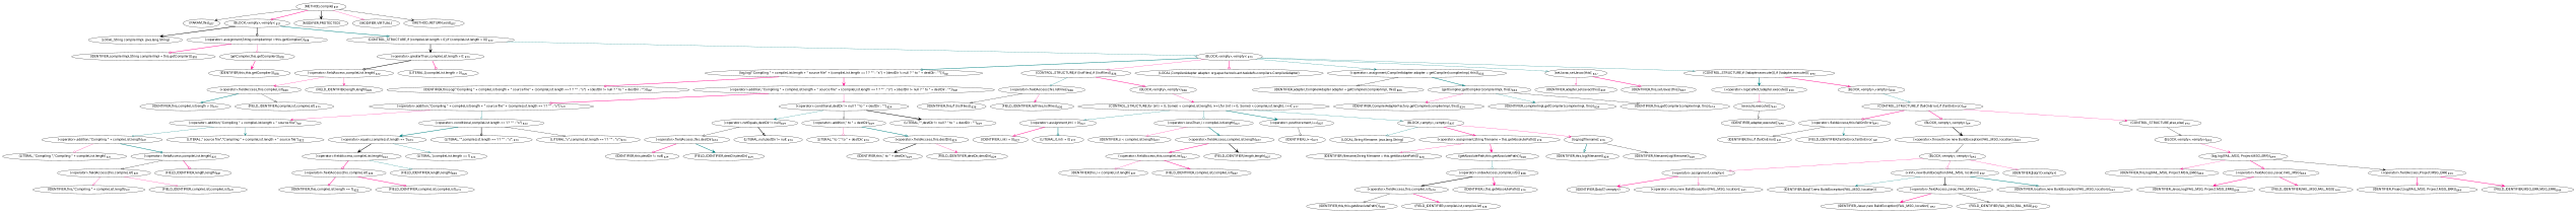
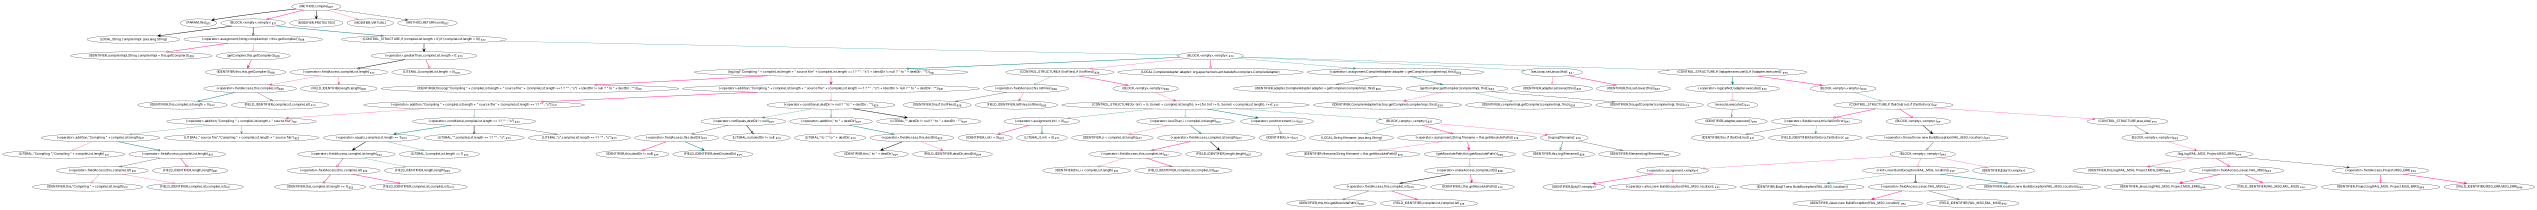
  digraph {
    fontname=Inter
    node [fontname=Inter]
    edge [arrowhead=odot color=deeppink fontname=Inter style=solid]
-   n1 [label=<(METHOD,compile)<SUB>817</SUB>>]
+   n1 [label=<(METHOD,compile)<SUB>827</SUB>>]
    n2 [label=<(PARAM,this)<SUB>817</SUB>>]
    n3 [label=<(BLOCK,&lt;empty&gt;,&lt;empty&gt;)<SUB>817</SUB>>]
    n4 [label=<(MODIFIER,PROTECTED)>]
    n5 [label=<(MODIFIER,VIRTUAL)>]
    n6 [label=<(METHOD_RETURN,void)<SUB>817</SUB>>]
    n7 [label=<(LOCAL,String compilerImpl: java.lang.String)>]
    n8 [label=<(&lt;operator&gt;.assignment,String compilerImpl = this.getCompiler())<SUB>818</SUB>>]
    n9 [label=<(CONTROL_STRUCTURE,if (compileList.length &gt; 0),if (compileList.length &gt; 0))<SUB>820</SUB>>]
    n10 [label=<(IDENTIFIER,compilerImpl,String compilerImpl = this.getCompiler())<SUB>818</SUB>>]
    n11 [label=<(getCompiler,this.getCompiler())<SUB>818</SUB>>]
    n12 [label=<(&lt;operator&gt;.greaterThan,compileList.length &gt; 0)<SUB>820</SUB>>]
    n13 [label=<(BLOCK,&lt;empty&gt;,&lt;empty&gt;)<SUB>820</SUB>>]
    n14 [label=<(IDENTIFIER,this,this.getCompiler())<SUB>818</SUB>>]
    n15 [label=<(&lt;operator&gt;.fieldAccess,compileList.length)<SUB>820</SUB>>]
    n16 [label=<(LITERAL,0,compileList.length &gt; 0)<SUB>820</SUB>>]
    n17 [label=<(log,log(&quot;Compiling &quot; + compileList.length + &quot; source file&quot; + (compileList.length == 1 ? &quot;&quot; : &quot;s&quot;) + (destDir != null ? &quot; to &quot; + destDir : &quot;&quot;)))<SUB>821</SUB>>]
    n18 [label=<(CONTROL_STRUCTURE,if (listFiles),if (listFiles))<SUB>826</SUB>>]
    n19 [label=<(LOCAL,CompilerAdapter adapter: org.apache.tools.ant.taskdefs.compilers.CompilerAdapter)>]
    n20 [label=<(&lt;operator&gt;.assignment,CompilerAdapter adapter = getCompiler(compilerImpl, this))<SUB>833</SUB>>]
    n21 [label=<(setJavac,setJavac(this))<SUB>837</SUB>>]
    n22 [label=<(CONTROL_STRUCTURE,if (!adapter.execute()),if (!adapter.execute()))<SUB>840</SUB>>]
    n23 [label=<(&lt;operator&gt;.fieldAccess,this.compileList)<SUB>820</SUB>>]
    n24 [label=<(FIELD_IDENTIFIER,length,length)<SUB>820</SUB>>]
    n25 [label=<(IDENTIFIER,this,compileList.length &gt; 0)<SUB>820</SUB>>]
    n26 [label=<(FIELD_IDENTIFIER,compileList,compileList)<SUB>820</SUB>>]
    n27 [label=<(IDENTIFIER,this,log(&quot;Compiling &quot; + compileList.length + &quot; source file&quot; + (compileList.length == 1 ? &quot;&quot; : &quot;s&quot;) + (destDir != null ? &quot; to &quot; + destDir : &quot;&quot;)))<SUB>821</SUB>>]
    n28 [label=<(&lt;operator&gt;.addition,&quot;Compiling &quot; + compileList.length + &quot; source file&quot; + (compileList.length == 1 ? &quot;&quot; : &quot;s&quot;) + (destDir != null ? &quot; to &quot; + destDir : &quot;&quot;))<SUB>821</SUB>>]
    n29 [label=<(&lt;operator&gt;.fieldAccess,this.listFiles)<SUB>826</SUB>>]
    n30 [label=<(BLOCK,&lt;empty&gt;,&lt;empty&gt;)<SUB>826</SUB>>]
    n31 [label=<(IDENTIFIER,adapter,CompilerAdapter adapter = getCompiler(compilerImpl, this))<SUB>833</SUB>>]
    n32 [label=<(getCompiler,getCompiler(compilerImpl, this))<SUB>834</SUB>>]
    n33 [label=<(IDENTIFIER,adapter,setJavac(this))<SUB>837</SUB>>]
    n34 [label=<(IDENTIFIER,this,setJavac(this))<SUB>837</SUB>>]
    n35 [label=<(&lt;operator&gt;.logicalNot,!adapter.execute())<SUB>840</SUB>>]
    n36 [label=<(BLOCK,&lt;empty&gt;,&lt;empty&gt;)<SUB>840</SUB>>]
    n37 [label=<(&lt;operator&gt;.addition,&quot;Compiling &quot; + compileList.length + &quot; source file&quot; + (compileList.length == 1 ? &quot;&quot; : &quot;s&quot;))<SUB>821</SUB>>]
    n38 [label=<(&lt;operator&gt;.conditional,destDir != null ? &quot; to &quot; + destDir : &quot;&quot;)<SUB>824</SUB>>]
    n39 [label=<(&lt;operator&gt;.addition,&quot;Compiling &quot; + compileList.length + &quot; source file&quot;)<SUB>821</SUB>>]
    n40 [label=<(&lt;operator&gt;.conditional,compileList.length == 1 ? &quot;&quot; : &quot;s&quot;)<SUB>823</SUB>>]
    n41 [label=<(&lt;operator&gt;.notEquals,destDir != null)<SUB>824</SUB>>]
    n42 [label=<(&lt;operator&gt;.addition,&quot; to &quot; + destDir)<SUB>824</SUB>>]
    n43 [label=<(LITERAL,&quot;&quot;,destDir != null ? &quot; to &quot; + destDir : &quot;&quot;)<SUB>824</SUB>>]
    n44 [label=<(&lt;operator&gt;.addition,&quot;Compiling &quot; + compileList.length)<SUB>821</SUB>>]
    n45 [label=<(LITERAL,&quot; source file&quot;,&quot;Compiling &quot; + compileList.length + &quot; source file&quot;)<SUB>822</SUB>>]
    n46 [label=<(&lt;operator&gt;.equals,compileList.length == 1)<SUB>823</SUB>>]
    n47 [label=<(LITERAL,&quot;&quot;,compileList.length == 1 ? &quot;&quot; : &quot;s&quot;)<SUB>823</SUB>>]
    n48 [label=<(LITERAL,&quot;s&quot;,compileList.length == 1 ? &quot;&quot; : &quot;s&quot;)<SUB>823</SUB>>]
    n49 [label=<(LITERAL,&quot;Compiling &quot;,&quot;Compiling &quot; + compileList.length)<SUB>821</SUB>>]
    n50 [label=<(&lt;operator&gt;.fieldAccess,compileList.length)<SUB>821</SUB>>]
    n51 [label=<(&lt;operator&gt;.fieldAccess,this.compileList)<SUB>821</SUB>>]
    n52 [label=<(FIELD_IDENTIFIER,length,length)<SUB>821</SUB>>]
    n53 [label=<(IDENTIFIER,this,&quot;Compiling &quot; + compileList.length)<SUB>821</SUB>>]
    n54 [label=<(FIELD_IDENTIFIER,compileList,compileList)<SUB>821</SUB>>]
    n55 [label=<(&lt;operator&gt;.fieldAccess,compileList.length)<SUB>823</SUB>>]
    n56 [label=<(LITERAL,1,compileList.length == 1)<SUB>823</SUB>>]
    n57 [label=<(&lt;operator&gt;.fieldAccess,this.compileList)<SUB>823</SUB>>]
    n58 [label=<(FIELD_IDENTIFIER,length,length)<SUB>823</SUB>>]
    n59 [label=<(IDENTIFIER,this,compileList.length == 1)<SUB>823</SUB>>]
    n60 [label=<(FIELD_IDENTIFIER,compileList,compileList)<SUB>823</SUB>>]
    n61 [label=<(&lt;operator&gt;.fieldAccess,this.destDir)<SUB>824</SUB>>]
    n62 [label=<(LITERAL,null,destDir != null)<SUB>824</SUB>>]
    n63 [label=<(LITERAL,&quot; to &quot;,&quot; to &quot; + destDir)<SUB>824</SUB>>]
    n64 [label=<(&lt;operator&gt;.fieldAccess,this.destDir)<SUB>824</SUB>>]
    n65 [label=<(IDENTIFIER,this,destDir != null)<SUB>824</SUB>>]
    n66 [label=<(FIELD_IDENTIFIER,destDir,destDir)<SUB>824</SUB>>]
    n67 [label=<(IDENTIFIER,this,&quot; to &quot; + destDir)<SUB>824</SUB>>]
    n68 [label=<(FIELD_IDENTIFIER,destDir,destDir)<SUB>824</SUB>>]
    n69 [label=<(IDENTIFIER,this,if (listFiles))<SUB>826</SUB>>]
    n70 [label=<(FIELD_IDENTIFIER,listFiles,listFiles)<SUB>826</SUB>>]
    n71 [label=<(CONTROL_STRUCTURE,for (int i = 0; Some(i &lt; compileList.length); i++),for (int i = 0; Some(i &lt; compileList.length); i++))<SUB>827</SUB>>]
    n72 [label=<(&lt;operator&gt;.assignment,int i = 0)<SUB>827</SUB>>]
    n73 [label=<(&lt;operator&gt;.lessThan,i &lt; compileList.length)<SUB>827</SUB>>]
    n74 [label=<(&lt;operator&gt;.postIncrement,i++)<SUB>827</SUB>>]
    n75 [label=<(BLOCK,&lt;empty&gt;,&lt;empty&gt;)<SUB>827</SUB>>]
    n76 [label=<(IDENTIFIER,i,int i = 0)<SUB>827</SUB>>]
    n77 [label=<(LITERAL,0,int i = 0)<SUB>827</SUB>>]
    n78 [label=<(IDENTIFIER,i,i &lt; compileList.length)<SUB>827</SUB>>]
    n79 [label=<(&lt;operator&gt;.fieldAccess,compileList.length)<SUB>827</SUB>>]
    n80 [label=<(IDENTIFIER,i,i++)<SUB>827</SUB>>]
    n81 [label=<(LOCAL,String filename: java.lang.String)>]
    n82 [label=<(&lt;operator&gt;.assignment,String filename = this.getAbsolutePath())<SUB>828</SUB>>]
    n83 [label=<(log,log(filename))<SUB>829</SUB>>]
    n84 [label=<(&lt;operator&gt;.fieldAccess,this.compileList)<SUB>827</SUB>>]
    n85 [label=<(FIELD_IDENTIFIER,length,length)<SUB>827</SUB>>]
    n86 [label=<(IDENTIFIER,this,i &lt; compileList.length)<SUB>827</SUB>>]
    n87 [label=<(FIELD_IDENTIFIER,compileList,compileList)<SUB>827</SUB>>]
    n88 [label=<(IDENTIFIER,filename,String filename = this.getAbsolutePath())<SUB>828</SUB>>]
    n89 [label=<(getAbsolutePath,this.getAbsolutePath())<SUB>828</SUB>>]
    n90 [label=<(IDENTIFIER,this,log(filename))<SUB>829</SUB>>]
    n91 [label=<(IDENTIFIER,filename,log(filename))<SUB>829</SUB>>]
    n92 [label=<(&lt;operator&gt;.indexAccess,compileList[i])<SUB>828</SUB>>]
    n93 [label=<(&lt;operator&gt;.fieldAccess,this.compileList)<SUB>828</SUB>>]
    n94 [label=<(IDENTIFIER,i,this.getAbsolutePath())<SUB>828</SUB>>]
    n95 [label=<(IDENTIFIER,this,this.getAbsolutePath())<SUB>828</SUB>>]
    n96 [label=<(FIELD_IDENTIFIER,compileList,compileList)<SUB>828</SUB>>]
    n97 [label=<(IDENTIFIER,CompilerAdapterFactory,getCompiler(compilerImpl, this))<SUB>834</SUB>>]
    n98 [label=<(IDENTIFIER,compilerImpl,getCompiler(compilerImpl, this))<SUB>834</SUB>>]
    n99 [label=<(IDENTIFIER,this,getCompiler(compilerImpl, this))<SUB>834</SUB>>]
    n100 [label=<(execute,execute())<SUB>840</SUB>>]
    n101 [label=<(CONTROL_STRUCTURE,if (failOnError),if (failOnError))<SUB>841</SUB>>]
    n102 [label=<(IDENTIFIER,adapter,execute())<SUB>840</SUB>>]
    n103 [label=<(&lt;operator&gt;.fieldAccess,this.failOnError)<SUB>841</SUB>>]
    n104 [label=<(BLOCK,&lt;empty&gt;,&lt;empty&gt;)<SUB>841</SUB>>]
    n105 [label=<(CONTROL_STRUCTURE,else,else)<SUB>843</SUB>>]
    n106 [label=<(IDENTIFIER,this,if (failOnError))<SUB>841</SUB>>]
    n107 [label=<(FIELD_IDENTIFIER,failOnError,failOnError)<SUB>841</SUB>>]
    n108 [label=<(&lt;operator&gt;.throw,throw new BuildException(FAIL_MSG, location);)<SUB>842</SUB>>]
    n109 [label=<(BLOCK,&lt;empty&gt;,&lt;empty&gt;)<SUB>843</SUB>>]
    n110 [label=<(BLOCK,&lt;empty&gt;,&lt;empty&gt;)<SUB>842</SUB>>]
    n111 [label=<(&lt;operator&gt;.assignment,&lt;empty&gt;)>]
    n112 [label=<(&lt;init&gt;,new BuildException(FAIL_MSG, location))<SUB>842</SUB>>]
    n113 [label=<(IDENTIFIER,$obj17,&lt;empty&gt;)>]
    n114 [label=<(IDENTIFIER,$obj17,&lt;empty&gt;)>]
    n115 [label=<(&lt;operator&gt;.alloc,new BuildException(FAIL_MSG, location))<SUB>842</SUB>>]
    n116 [label=<(IDENTIFIER,$obj17,new BuildException(FAIL_MSG, location))>]
    n117 [label=<(&lt;operator&gt;.fieldAccess,Javac.FAIL_MSG)<SUB>842</SUB>>]
    n118 [label=<(IDENTIFIER,location,new BuildException(FAIL_MSG, location))<SUB>842</SUB>>]
    n119 [label=<(IDENTIFIER,Javac,new BuildException(FAIL_MSG, location))<SUB>842</SUB>>]
    n120 [label=<(FIELD_IDENTIFIER,FAIL_MSG,FAIL_MSG)<SUB>842</SUB>>]
    n121 [label=<(log,log(FAIL_MSG, Project.MSG_ERR))<SUB>844</SUB>>]
    n122 [label=<(IDENTIFIER,this,log(FAIL_MSG, Project.MSG_ERR))<SUB>844</SUB>>]
    n123 [label=<(&lt;operator&gt;.fieldAccess,Javac.FAIL_MSG)<SUB>844</SUB>>]
    n124 [label=<(&lt;operator&gt;.fieldAccess,Project.MSG_ERR)<SUB>844</SUB>>]
    n125 [label=<(IDENTIFIER,Javac,log(FAIL_MSG, Project.MSG_ERR))<SUB>844</SUB>>]
    n126 [label=<(FIELD_IDENTIFIER,FAIL_MSG,FAIL_MSG)<SUB>844</SUB>>]
    n127 [label=<(IDENTIFIER,Project,log(FAIL_MSG, Project.MSG_ERR))<SUB>844</SUB>>]
    n128 [label=<(FIELD_IDENTIFIER,MSG_ERR,MSG_ERR)<SUB>844</SUB>>]
-   n1 -> n2 [arrowhead=vee color=black]
+   n1 -> n2 [arrowhead=vee color=black style=bold]
    n1 -> n3 [style=bold]
    n1 -> n4 [arrowhead=vee color=black style=bold]
    n1 -> n5 [arrowhead=onormal]
    n1 -> n6 [arrowhead=vee color=black]
    n3 -> n7 [arrowhead=vee color=black style=bold]
    n3 -> n8 [color=black style=bold]
    n3 -> n9 [arrowhead=onormal color=teal style=bold]
    n8 -> n10 [style=bold]
    n8 -> n11
    n9 -> n12 [arrowhead=vee color=black style=bold]
    n9 -> n13 [color=teal]
    n11 -> n14 [arrowhead=vee style=bold]
    n12 -> n15 [color=black style=bold]
    n12 -> n16 [style=bold]
    n13 -> n17 [color=teal style=bold]
    n13 -> n18 [arrowhead=onormal]
    n13 -> n19 [style=bold]
    n13 -> n20 [arrowhead=vee color=teal]
    n13 -> n21 [arrowhead=onormal color=teal]
    n13 -> n22 [arrowhead=onormal color=teal]
    n15 -> n23 [arrowhead=vee]
    n15 -> n24 [arrowhead=vee]
    n17 -> n27 [style=bold]
    n17 -> n28 [arrowhead=vee style=bold]
    n18 -> n29 [color=teal]
    n18 -> n30 [arrowhead=onormal style=bold]
    n20 -> n31 [arrowhead=onormal color=black]
    n20 -> n32 [arrowhead=onormal color=teal style=bold]
    n21 -> n33 [arrowhead=onormal]
    n21 -> n34 [arrowhead=onormal style=bold]
    n22 -> n35 [arrowhead=vee color=teal style=bold]
    n22 -> n36 [arrowhead=onormal style=bold]
    n23 -> n25 [color=teal style=bold]
    n23 -> n26 [arrowhead=onormal color=black]
    n28 -> n37 [style=bold]
    n28 -> n38
    n29 -> n69 [arrowhead=onormal color=black]
    n29 -> n70 [arrowhead=vee]
    n30 -> n71 [arrowhead=vee]
    n32 -> n97 [arrowhead=vee]
-   n32 -> n98 [arrowhead=vee color=teal]
+   n32 -> n98 [color=teal]
    n32 -> n99 [arrowhead=onormal color=black]
    n35 -> n100
    n36 -> n101 [arrowhead=onormal color=teal]
    n37 -> n39 [arrowhead=vee]
    n37 -> n40 [color=teal]
    n38 -> n41 [arrowhead=vee color=teal]
    n38 -> n42 [color=black]
    n38 -> n43 [arrowhead=vee color=black style=bold]
    n39 -> n44 [color=teal]
    n39 -> n45 [arrowhead=vee color=teal]
    n40 -> n46 [arrowhead=vee color=teal style=bold]
    n40 -> n47 [color=black style=bold]
    n40 -> n48 [color=black]
    n41 -> n61 [arrowhead=onormal color=black]
    n41 -> n62 [arrowhead=onormal color=black style=bold]
    n42 -> n63
    n42 -> n64 [arrowhead=onormal color=teal style=bold]
    n44 -> n49
    n44 -> n50 [color=teal style=bold]
    n46 -> n55 [arrowhead=vee color=black style=bold]
    n46 -> n56 [arrowhead=onormal color=teal]
    n50 -> n51 [arrowhead=onormal color=black]
    n50 -> n52 [style=bold]
    n51 -> n53 [arrowhead=onormal]
    n51 -> n54
    n55 -> n57 [style=bold]
    n55 -> n58 [arrowhead=onormal color=teal]
    n57 -> n59 [style=bold]
    n57 -> n60 [style=bold]
    n61 -> n65 [style=bold]
    n61 -> n66 [arrowhead=vee color=teal style=bold]
    n64 -> n67 [arrowhead=vee color=black style=bold]
    n64 -> n68 [arrowhead=vee]
    n71 -> n72 [arrowhead=onormal color=teal]
    n71 -> n73 [color=teal]
    n71 -> n74 [arrowhead=vee color=teal style=bold]
    n71 -> n75 [arrowhead=onormal color=teal]
    n72 -> n76 [arrowhead=onormal style=bold]
    n72 -> n77 [color=teal style=bold]
    n73 -> n78 [arrowhead=onormal]
    n73 -> n79 [arrowhead=onormal color=teal style=bold]
    n74 -> n80 [color=black]
    n75 -> n81 [arrowhead=onormal color=teal]
    n75 -> n82 [arrowhead=onormal style=bold]
    n75 -> n83 [arrowhead=vee]
    n79 -> n84 [arrowhead=onormal style=bold]
    n79 -> n85 [arrowhead=vee color=black style=bold]
    n82 -> n88 [arrowhead=onormal]
    n82 -> n89 [arrowhead=vee style=bold]
    n83 -> n90 [arrowhead=onormal color=teal style=bold]
    n83 -> n91 [arrowhead=onormal color=black]
    n84 -> n86
    n84 -> n87 [arrowhead=onormal style=bold]
    n89 -> n92 [color=teal]
    n92 -> n93 [arrowhead=onormal color=black style=bold]
    n92 -> n94 [arrowhead=vee style=bold]
    n93 -> n95 [color=black]
    n93 -> n96 [arrowhead=onormal style=bold]
    n100 -> n102 [arrowhead=onormal color=black]
    n101 -> n103 [style=bold]
    n101 -> n104 [style=bold]
    n101 -> n105 [arrowhead=vee]
    n103 -> n106 [color=black]
    n103 -> n107 [arrowhead=vee color=teal]
    n104 -> n108 [arrowhead=vee color=black style=bold]
    n105 -> n109 [arrowhead=onormal color=black]
    n108 -> n110 [arrowhead=onormal color=black]
    n109 -> n121 [arrowhead=vee]
    n110 -> n111
    n110 -> n112
    n110 -> n113
    n111 -> n114 [arrowhead=vee style=bold]
    n111 -> n115 [arrowhead=onormal]
    n112 -> n116 [arrowhead=vee color=teal]
    n112 -> n117 [color=black style=bold]
    n112 -> n118 [color=teal style=bold]
    n117 -> n119 [arrowhead=vee style=bold]
    n117 -> n120 [arrowhead=onormal color=black]
    n121 -> n122 [arrowhead=vee]
    n121 -> n123 [arrowhead=onormal style=bold]
    n121 -> n124 [arrowhead=vee color=black]
    n123 -> n125 [arrowhead=vee style=bold]
    n123 -> n126 [arrowhead=onormal style=bold]
    n124 -> n127 [arrowhead=onormal style=bold]
    n124 -> n128 [arrowhead=vee style=bold]
  }
